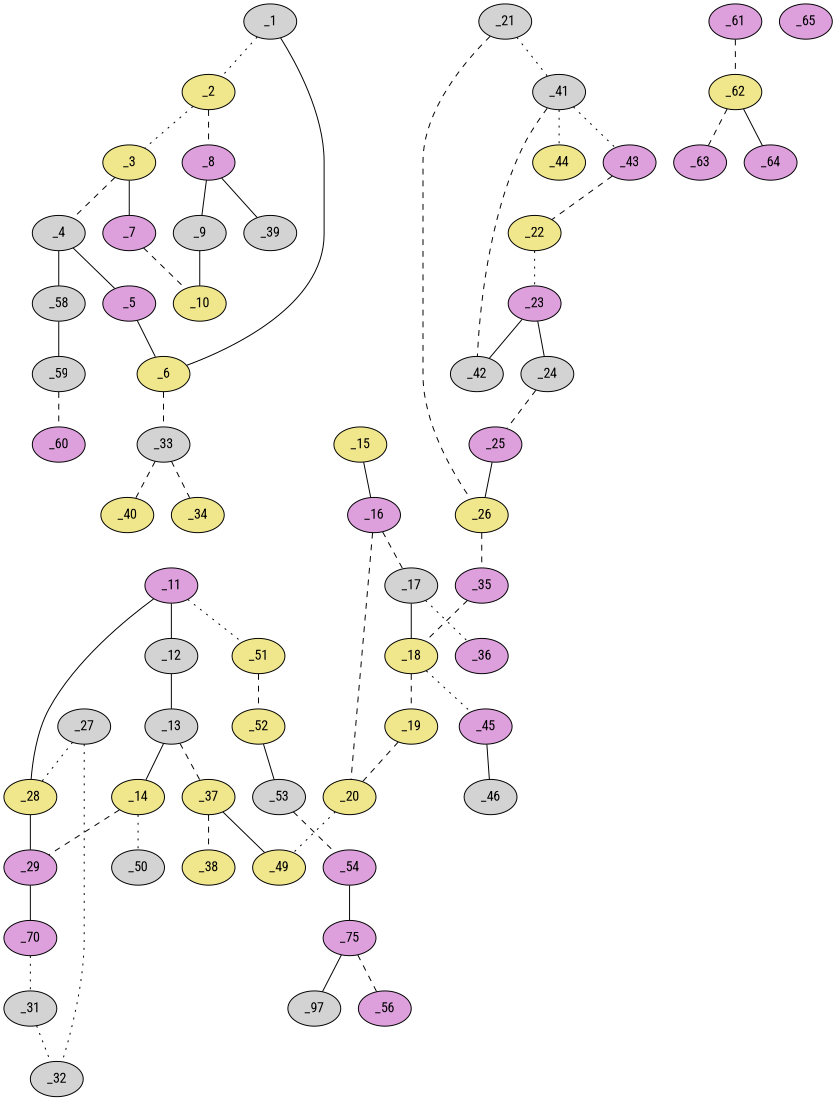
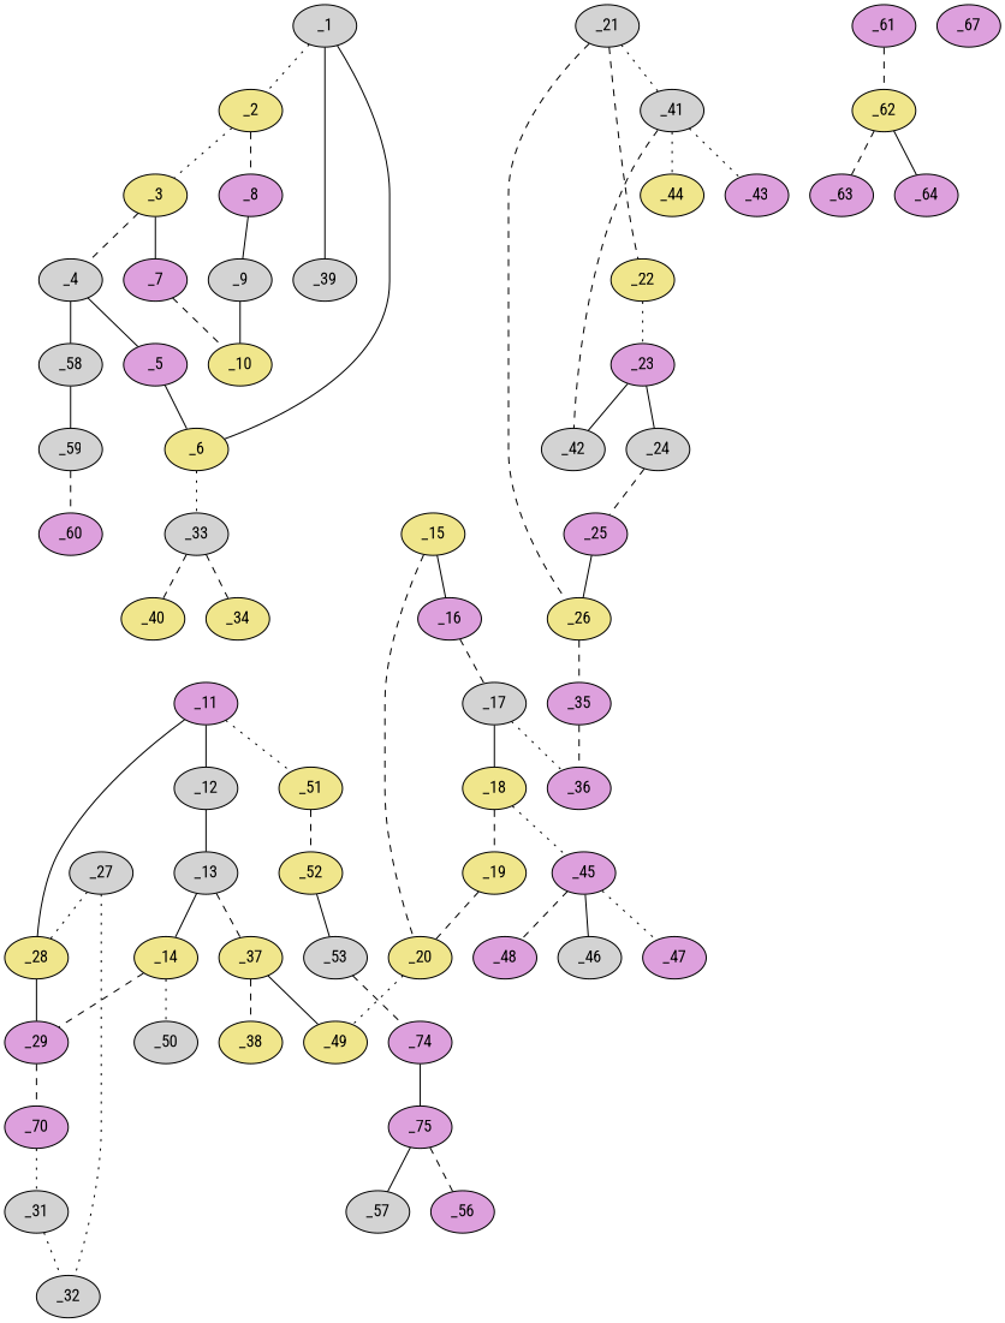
  graph {
    fontname="Roboto Condensed"
    node [charge=0 chem=1 fillcolor=plum fontname="Roboto Condensed" style=filled symbol="C  " x=17.5885 y=0.5]
    edge [fontname="Roboto Condensed" style=dashed valence=1]
    _1 [fillcolor=lightgrey x=18.4545]
    _2 [fillcolor=khaki x=19.3205 y=1]
    _6 [fillcolor=khaki y=1]
    _39 [chem=2 fillcolor=lightgrey symbol="O  " x=18.4545 y=-0.5]
    _3 [fillcolor=khaki x=19.3205 y=2]
    _8 [chem=4 symbol="N  " x=20.1865]
    _33 [fillcolor=lightgrey x=16.7224]
    _4 [fillcolor=lightgrey x=18.4545 y=2.5]
    _7 [x=20.1865 y=2.5]
    _9 [fillcolor=lightgrey x=21.0526 y=1]
    _40 [chem=4 fillcolor=khaki symbol="N  " x=15.8564 y=1]
    _34 [chem=2 fillcolor=khaki symbol="O  " x=16.7224 y=-0.5]
    _5 [y=2]
    _58 [fillcolor=lightgrey x=18.4545 y=3.5]
    _10 [fillcolor=khaki x=21.0526 y=2]
    _59 [chem=5 fillcolor=lightgrey symbol="S  " y=4]
    _60 [y=5]
    _11 [x=5.4641 y=-4]
    _12 [fillcolor=lightgrey x=6.3301 y=-3.5]
    _28 [fillcolor=khaki x=5.4641 y=-5]
    _51 [fillcolor=khaki x=4.5981 y=-3.5]
    _13 [fillcolor=lightgrey x=7.1961 y=-4]
    _29 [x=6.3301 y=-5.5]
    _52 [chem=5 fillcolor=khaki symbol="S  " x=4.5981 y=-2.5]
    _14 [fillcolor=khaki x=7.1961 y=-5]
    _37 [fillcolor=khaki x=8.0622 y=-3.5]
    n27 [chem=4 label=_70 symbol="N  " x=6.3301 y=-6.5]
    _53 [fillcolor=lightgrey x=3.732 y=-2]
    _50 [chem=2 fillcolor=lightgrey symbol="O  " x=8.0622 y=-5.5]
    _49 [chem=4 fillcolor=khaki symbol="N  " x=8.0622 y=-2.5]
    _38 [chem=2 fillcolor=khaki symbol="O  " x=8.9282 y=-4]
    _31 [fillcolor=lightgrey x=5.4641 y=-7]
    _15 [fillcolor=khaki x=9.7942 y=-2.5]
    _16 [x=10.6603 y=-2]
    _20 [fillcolor=khaki x=8.9282 y=-2]
    _17 [fillcolor=lightgrey x=10.6603 y=-1]
    _18 [fillcolor=khaki x=9.7942 y=-0.5]
    _36 [x=11.5263 y=-0.5]
    _19 [fillcolor=khaki x=8.9282 y=-1]
    _45 [chem=5 symbol="S  " x=9.7942]
    _46 [chem=2 fillcolor=lightgrey symbol="O  " x=9.7942 y=1.5]
+   _47 [chem=2 symbol="O  " x=10.7942]
+   _48 [chem=2 symbol="O  " x=8.7942]
    _21 [fillcolor=lightgrey x=14.1244 y=-1]
    _22 [fillcolor=khaki x=14.9904 y=-0.5]
    _26 [fillcolor=khaki x=13.2583 y=-0.5]
    _41 [chem=5 fillcolor=lightgrey symbol="S  " x=14.1244 y=-2]
    _23 [x=14.9904]
    _35 [x=12.3923 y=-1]
    _42 [chem=2 fillcolor=lightgrey symbol="O  " x=14.1243 y=-3]
    _43 [chem=2 symbol="O  " x=13.1244 y=-2]
    _44 [chem=2 fillcolor=khaki symbol="O  " x=15.1244 y=-2]
    _24 [fillcolor=lightgrey x=14.1244 y=1]
    _25 [x=13.2583]
    _27 [fillcolor=lightgrey x=4.5981 y=-5.5]
    _32 [fillcolor=lightgrey x=4.5981 y=-6.5]
-   _54 [x=3.7321 y=-1]
+   _54 [x=3.7321 y=-1 label=_74]
    n58 [label=_75 x=2.866 y=-0.5]
    _56 [chem=2 symbol="O  " x=2.866]
-   _57 [chem=2 fillcolor=lightgrey symbol="O  " x=2 y=-1 label=_97]
+   _57 [chem=2 fillcolor=lightgrey symbol="O  " x=2 y=-1]
    _61 [x=16.7225 y=5.5]
    _62 [fillcolor=khaki x=16.7225 y=6.5]
    _63 [chem=2 symbol="O  " x=15.8564 y=7]
    _64 [chem=2 symbol="O  " y=7]
-   _65 [chem=29 symbol="Na " x=23.0526 y=0]
+   _65 [chem=29 symbol="Na " x=23.0526 y=0 label=_67]
    _1 -- _2 [style=dotted]
    _1 -- _6 [style=solid valence=2]
-   _8 -- _39 [style=solid]
+   _1 -- _39 [style=solid]
    _2 -- _3 [style=dotted valence=2]
    _2 -- _8
-   _6 -- _33
+   _6 -- _33 [style=dotted]
    _3 -- _4
    _3 -- _7 [style=solid]
    _8 -- _9 [style=solid valence=2]
    _33 -- _40
    _33 -- _34 [valence=2]
    _4 -- _5 [style=solid valence=2]
    _4 -- _58 [style=solid]
    _7 -- _10 [valence=2]
    _9 -- _10 [style=solid]
    _5 -- _6 [style=solid]
    _58 -- _59 [style=solid]
    _59 -- _60
    _11 -- _12 [style=solid valence=2]
    _11 -- _28 [style=solid]
    _11 -- _51 [style=dotted]
    _12 -- _13 [style=solid]
    _28 -- _29 [style=solid]
    _51 -- _52
    _13 -- _14 [style=solid valence=2]
    _13 -- _37
-   _29 -- n27 [style=solid valence=2]
+   _29 -- n27 [valence=2]
    _52 -- _53 [style=solid]
    _14 -- _29
    _14 -- _50 [style=dotted]
    _37 -- _49 [style=solid]
    _37 -- _38 [valence=2]
    n27 -- _31 [style=dotted]
    _53 -- _54
    _31 -- _32 [style=dotted valence=2]
    _15 -- _16 [style=solid valence=2]
-   _16 -- _20
+   _15 -- _20
    _16 -- _17
    _20 -- _49 [style=dotted]
    _17 -- _18 [style=solid valence=2]
    _17 -- _36 [style=dotted]
    _18 -- _19
    _18 -- _45 [style=dotted]
    _19 -- _20 [valence=2]
    _45 -- _46 [style=solid valence=2]
-   _43 -- _22 [valence=2]
+   _45 -- _47 [style=dotted valence=2]
+   _45 -- _48
+   _21 -- _22 [valence=2]
    _21 -- _26
    _21 -- _41 [style=dotted]
    _22 -- _23 [style=dotted]
    _26 -- _35
    _41 -- _42 [valence=2]
    _41 -- _43 [style=dotted valence=2]
    _41 -- _44 [style=dotted]
    _23 -- _42 [style=solid]
    _23 -- _24 [style=solid valence=2]
-   _35 -- _18 [valence=2]
+   _35 -- _36 [valence=2]
    _24 -- _25
    _25 -- _26 [style=solid valence=2]
    _27 -- _28 [style=dotted valence=2]
    _27 -- _32 [style=dotted]
    _54 -- n58 [style=solid]
    n58 -- _56 [valence=2]
    n58 -- _57 [style=solid]
    _61 -- _62
    _62 -- _63 [valence=2]
    _62 -- _64 [style=solid]
  }
